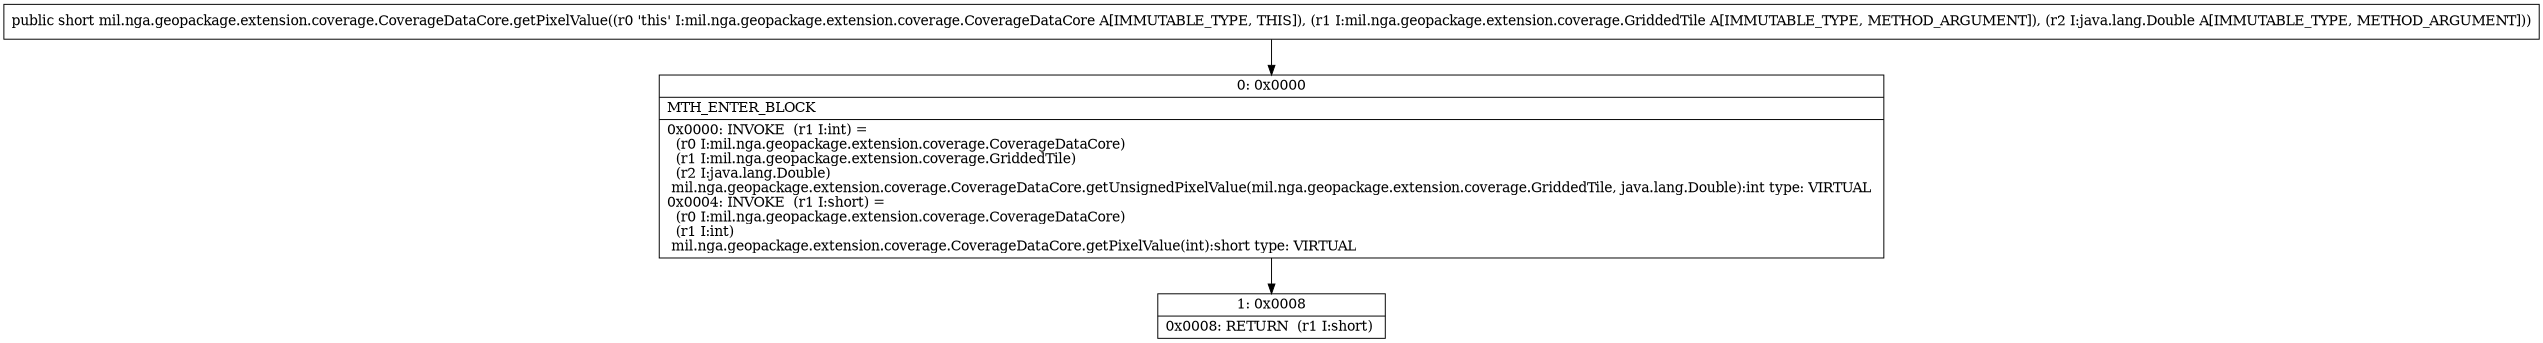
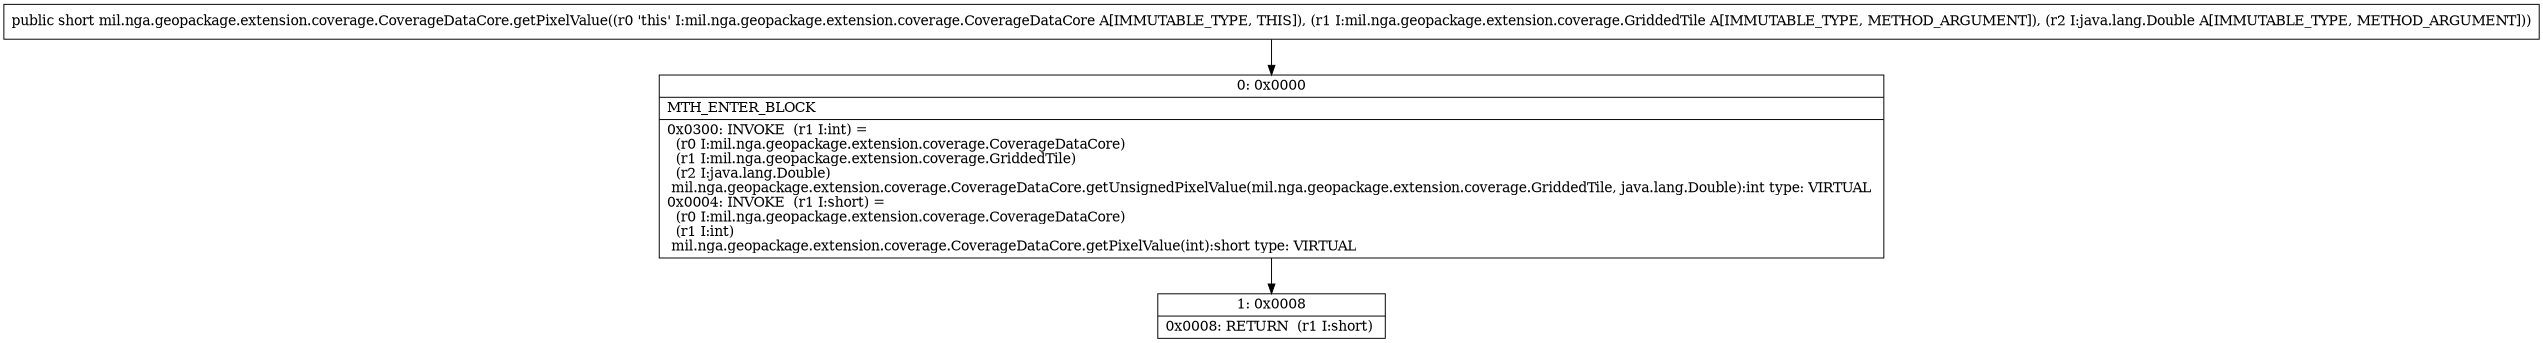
  digraph {
    node [shape=record]
-   n1 [label="{0\:\ 0x0000|MTH_ENTER_BLOCK\l|0x0000: INVOKE  (r1 I:int) = \l  (r0 I:mil.nga.geopackage.extension.coverage.CoverageDataCore)\l  (r1 I:mil.nga.geopackage.extension.coverage.GriddedTile)\l  (r2 I:java.lang.Double)\l mil.nga.geopackage.extension.coverage.CoverageDataCore.getUnsignedPixelValue(mil.nga.geopackage.extension.coverage.GriddedTile, java.lang.Double):int type: VIRTUAL \l0x0004: INVOKE  (r1 I:short) = \l  (r0 I:mil.nga.geopackage.extension.coverage.CoverageDataCore)\l  (r1 I:int)\l mil.nga.geopackage.extension.coverage.CoverageDataCore.getPixelValue(int):short type: VIRTUAL \l}"]
+   n1 [label="{0\:\ 0x0000|MTH_ENTER_BLOCK\l|0x0300: INVOKE  (r1 I:int) = \l  (r0 I:mil.nga.geopackage.extension.coverage.CoverageDataCore)\l  (r1 I:mil.nga.geopackage.extension.coverage.GriddedTile)\l  (r2 I:java.lang.Double)\l mil.nga.geopackage.extension.coverage.CoverageDataCore.getUnsignedPixelValue(mil.nga.geopackage.extension.coverage.GriddedTile, java.lang.Double):int type: VIRTUAL \l0x0004: INVOKE  (r1 I:short) = \l  (r0 I:mil.nga.geopackage.extension.coverage.CoverageDataCore)\l  (r1 I:int)\l mil.nga.geopackage.extension.coverage.CoverageDataCore.getPixelValue(int):short type: VIRTUAL \l}"]
    n2 [label="{1\:\ 0x0008|0x0008: RETURN  (r1 I:short) \l}"]
    n3 [label="{public short mil.nga.geopackage.extension.coverage.CoverageDataCore.getPixelValue((r0 'this' I:mil.nga.geopackage.extension.coverage.CoverageDataCore A[IMMUTABLE_TYPE, THIS]), (r1 I:mil.nga.geopackage.extension.coverage.GriddedTile A[IMMUTABLE_TYPE, METHOD_ARGUMENT]), (r2 I:java.lang.Double A[IMMUTABLE_TYPE, METHOD_ARGUMENT])) }"]
    n1 -> n2
    n3 -> n1
  }
